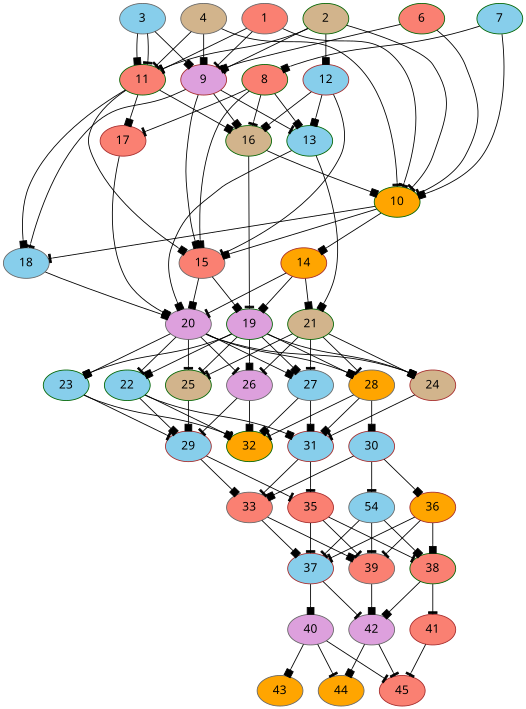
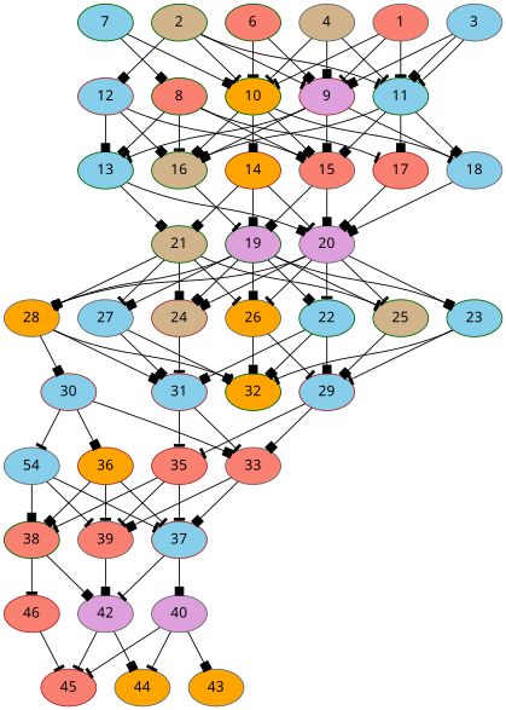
  digraph {
    fontname="Noto Sans"
    node [alpha=0.08 color=gray40 fillcolor=skyblue fontname="Noto Sans" style=filled]
    edge [arrowhead=box fontname="Noto Sans"]
    1 [alpha=0.12 expect_size=32936960 fillcolor=salmon]
    9 [alpha=0.19 color=brown expect_size=16669696 fillcolor=plum]
    10 [alpha=0.01 color=darkgreen expect_size=30448640 fillcolor=orange]
-   11 [alpha=0.12 color=darkgreen expect_size=22322176 fillcolor=salmon]
+   11 [alpha=0.12 color=darkgreen expect_size=22322176]
    13 [alpha=0.17 color=darkgreen expect_size=21469184]
    15 [alpha=0.13 expect_size=50788352 fillcolor=salmon]
    16 [alpha=0.07 color=darkgreen expect_size=5750784 fillcolor=tan]
    18 [alpha=0.18 expect_size=31272960]
    14 [alpha=0.10 color=brown expect_size=37517312 fillcolor=orange]
    17 [color=brown expect_size=31779840 fillcolor=salmon]
    20 [alpha=0.10 expect_size=11696128 fillcolor=plum]
    21 [color=darkgreen expect_size=13056000 fillcolor=tan]
    19 [alpha=0.04 color=darkgreen expect_size=14209024 fillcolor=plum]
    2 [alpha=0.07 color=darkgreen expect_size=49544192 fillcolor=tan]
    12 [alpha=0.04 color=brown expect_size=51219456]
    3 [alpha=0.07 expect_size=20575232]
    4 [alpha=0.06 expect_size=5779456 fillcolor=tan]
    8 [alpha=0.13 color=darkgreen expect_size=12325888 fillcolor=salmon]
    6 [alpha=0.11 color=darkgreen expect_size=43480064 fillcolor=salmon]
    7 [alpha=0.20 color=darkgreen expect_size=27430912]
    22 [alpha=0.05 color=darkgreen expect_size=40632320]
    23 [color=darkgreen expect_size=49927168]
    24 [alpha=0.12 color=brown expect_size=43497472 fillcolor=tan]
    25 [alpha=0.03 color=darkgreen expect_size=19674112 fillcolor=tan]
-   26 [alpha=0.11 expect_size=50010112 fillcolor=plum]
+   26 [alpha=0.11 expect_size=50010112 fillcolor=orange]
    27 [expect_size=19846144]
    28 [expect_size=38990848 fillcolor=orange]
    29 [alpha=0.12 color=brown expect_size=34004992]
    31 [alpha=0.10 color=brown expect_size=19401728]
    32 [alpha=0.13 color=darkgreen expect_size=38460416 fillcolor=orange]
    30 [color=brown expect_size=42876928]
    33 [alpha=0.02 expect_size=49982464 fillcolor=salmon]
    35 [alpha=0.07 color=brown expect_size=49766400 fillcolor=salmon]
    n34 [alpha=0.05 expect_size=22114304 label=54]
    36 [alpha=0.09 color=brown expect_size=9793536 fillcolor=orange]
    37 [alpha=0.02 color=brown expect_size=34804736]
    39 [alpha=0.15 expect_size=23133184 fillcolor=salmon]
    38 [alpha=0.07 color=darkgreen expect_size=5433344 fillcolor=salmon]
    40 [alpha=0.06 expect_size=52145152 fillcolor=plum]
    42 [alpha=0.10 expect_size=48062464 fillcolor=plum]
-   41 [alpha=0.01 color=brown expect_size=23305216 fillcolor=salmon]
+   41 [alpha=0.01 color=brown expect_size=23305216 fillcolor=salmon label=46]
    43 [alpha=0.19 expect_size=30837760 fillcolor=orange]
    44 [alpha=0.03 expect_size=35043328 fillcolor=orange]
    45 [alpha=0.14 color=brown expect_size=45768704 fillcolor=salmon]
    1 -> 9 [arrowhead=tee]
    1 -> 10 [arrowhead=tee]
    1 -> 11 [arrowhead=tee]
    9 -> 13 [arrowhead=tee]
    9 -> 15
    9 -> 16
    9 -> 18 [arrowhead=tee]
    10 -> 15
-   16 -> 10
+   10 -> 16
    10 -> 18 [arrowhead=tee]
    10 -> 14
    11 -> 15
    11 -> 16
    11 -> 18
    11 -> 17
    13 -> 20
    13 -> 21
    15 -> 20
    15 -> 19
    16 -> 19 [arrowhead=tee]
    18 -> 20
    14 -> 20 [arrowhead=tee]
    14 -> 21
    14 -> 19
    17 -> 20
    20 -> 22 [arrowhead=tee]
    20 -> 23
    20 -> 24
    20 -> 25 [arrowhead=tee]
    20 -> 26 [arrowhead=tee]
-   20 -> 27
    20 -> 28
    21 -> 24
    21 -> 25 [arrowhead=tee]
    21 -> 26 [arrowhead=tee]
    21 -> 27 [arrowhead=tee]
    21 -> 28 [arrowhead=tee]
    19 -> 22
    19 -> 23
    19 -> 24
    19 -> 25 [arrowhead=tee]
    19 -> 26
    19 -> 27
    19 -> 28
    2 -> 9 [arrowhead=tee]
    2 -> 10 [arrowhead=tee]
    2 -> 11 [arrowhead=tee]
    2 -> 12
    12 -> 13
    12 -> 15 [arrowhead=tee]
    12 -> 16
    3 -> 9
    3 -> 11
    3 -> 11 [arrowhead=tee]
    4 -> 9
    4 -> 10 [arrowhead=tee]
    4 -> 11 [arrowhead=tee]
    8 -> 13
    8 -> 15
    8 -> 16 [arrowhead=tee]
    8 -> 17 [arrowhead=tee]
    6 -> 9
    6 -> 10 [arrowhead=tee]
    7 -> 10
    7 -> 8
    22 -> 29
    22 -> 31
    22 -> 32
    23 -> 29 [arrowhead=tee]
    23 -> 32 [arrowhead=tee]
    24 -> 31 [arrowhead=tee]
    25 -> 29
    26 -> 29 [arrowhead=tee]
    26 -> 32
    27 -> 31
    27 -> 32
    28 -> 31
    28 -> 32 [arrowhead=tee]
    28 -> 30
    29 -> 33
    29 -> 35 [arrowhead=tee]
    31 -> 33 [arrowhead=tee]
    31 -> 35 [arrowhead=tee]
    30 -> 33
    30 -> n34 [arrowhead=tee]
    30 -> 36
    33 -> 37
    33 -> 39
    35 -> 37 [arrowhead=tee]
    35 -> 39 [arrowhead=tee]
    35 -> 38 [arrowhead=tee]
    n34 -> 37 [arrowhead=tee]
    n34 -> 39 [arrowhead=tee]
    n34 -> 38
    36 -> 37 [arrowhead=tee]
    36 -> 39 [arrowhead=tee]
    36 -> 38
    37 -> 40
    37 -> 42 [arrowhead=tee]
    39 -> 42
    38 -> 42
    38 -> 41 [arrowhead=tee]
    40 -> 43
    40 -> 44 [arrowhead=tee]
    40 -> 45 [arrowhead=tee]
    42 -> 44
    42 -> 45 [arrowhead=tee]
    41 -> 45 [arrowhead=tee]
  }
